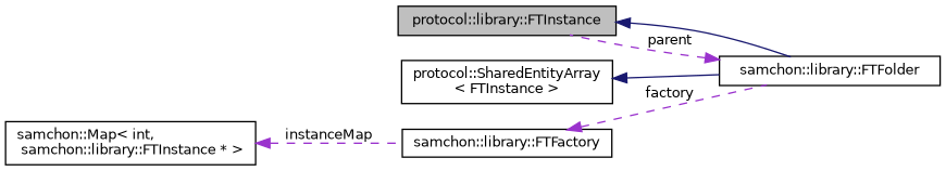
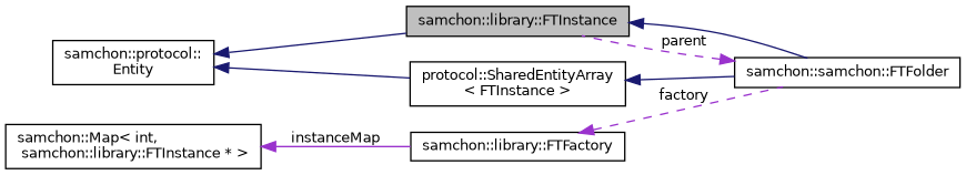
  digraph {
    rankdir=LR
    node [color=black fillcolor=white fontname=Helvetica fontsize=10 shape=record style=filled]
    edge [color=midnightblue dir=back fontname=Helvetica fontsize=10 labelfontname=Helvetica labelfontsize=10 style=solid]
-   n1 [fillcolor=grey75 fontcolor=black height=0.2 label="protocol::library::FTInstance" width=0.4]
-   n2 [height=0.2 label="samchon::library::FTFolder" width=0.4]
+   n1 [fillcolor=grey75 fontcolor=black height=0.2 label="samchon::library::FTInstance" width=0.4]
+   n2 [height=0.2 label="samchon::samchon::FTFolder" width=0.4]
+   n3 [height=0.2 label="samchon::protocol::\lEntity" width=0.4]
    n4 [height=0.2 label="protocol::SharedEntityArray\l\< FTInstance \>" width=0.4]
    n5 [height=0.2 label="samchon::library::FTFactory" width=0.4]
    n6 [height=0.2 label="samchon::Map\< int,\l samchon::library::FTInstance * \>" width=0.4]
    n1 -> n2
    n2 -> n1 [color=darkorchid3 label=" parent" style=dashed]
+   n3 -> n1
+   n3 -> n4
    n4 -> n2
    n5 -> n2 [color=darkorchid3 label=" factory" style=dashed]
-   n6 -> n5 [color=darkorchid3 label=" instanceMap" style=dashed]
+   n6 -> n5 [color=darkorchid3 label=" instanceMap"]
  }
